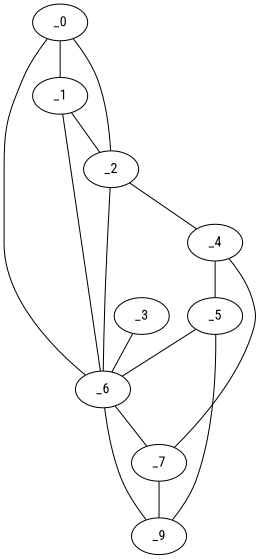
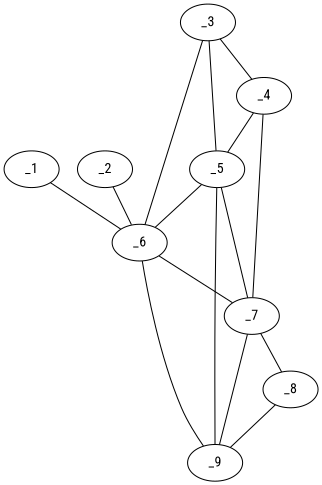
  graph {
    fontname="Roboto Condensed"
    node [fontname="Roboto Condensed" y=27]
    edge [fontname="Roboto Condensed" valence=2]
-   _0 [x=11 y=72]
    _1 [x=21 y=56]
    _2 [x=26 y=41]
    _6 [x=63 y=49]
    _7 [x=76]
    _9 [x=94]
    _3 [x=41 y=32]
    _4 [x=53 y=29]
    _5 [x=61 y=26]
-   _0 -- _1
-   _0 -- _2 [valence=1]
-   _0 -- _6 [valence=1]
-   _1 -- _2 [valence=1]
+   _8 [x=84 y=28]
    _1 -- _6
    _2 -- _6
    _6 -- _7
    _6 -- _9 [valence=1]
    _7 -- _9 [valence=1]
+   _7 -- _8
    _3 -- _6
-   _2 -- _4
+   _3 -- _4
+   _3 -- _5 [valence=1]
    _4 -- _7 [valence=1]
    _4 -- _5
    _5 -- _6
+   _5 -- _7 [valence=1]
    _5 -- _9 [valence=1]
+   _8 -- _9
  }
